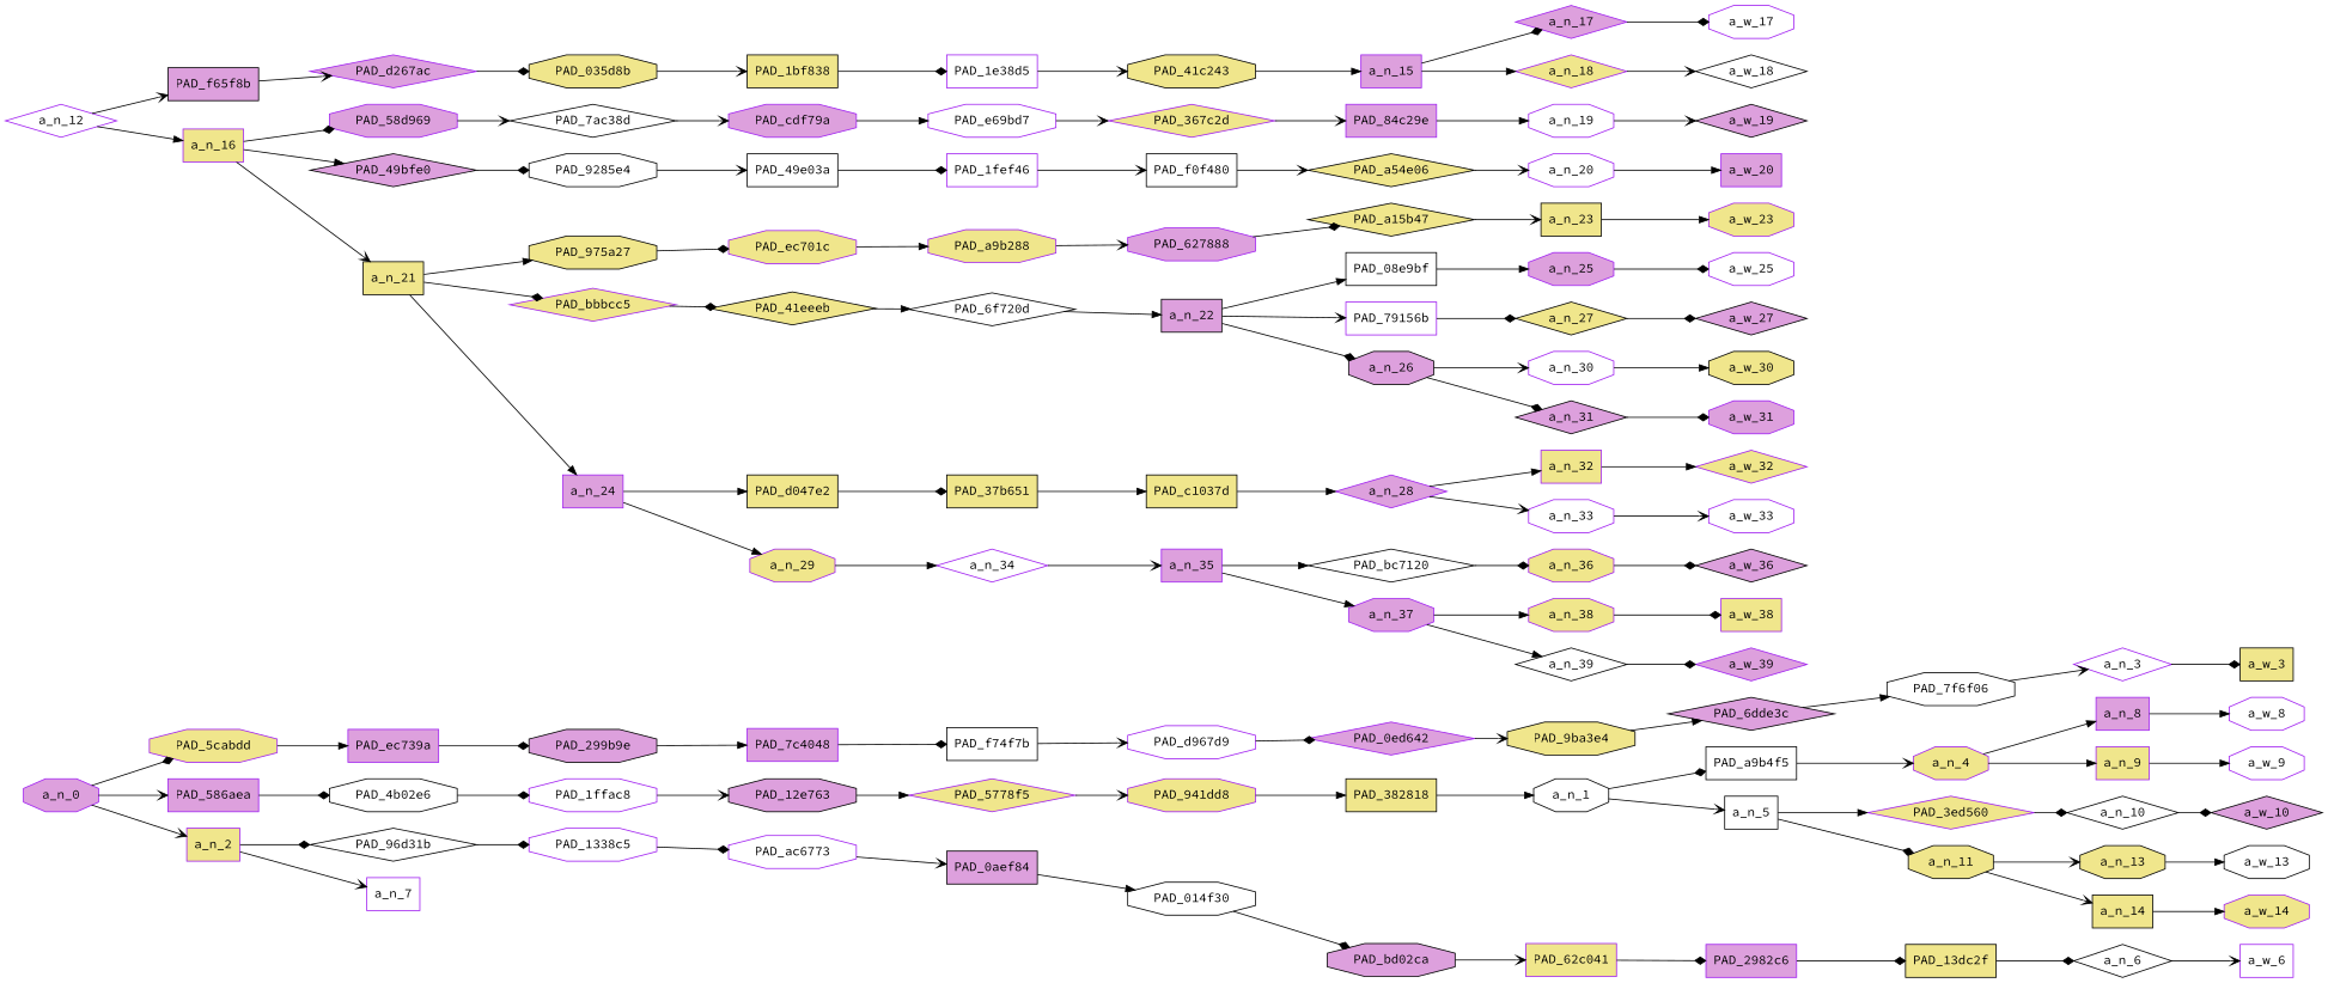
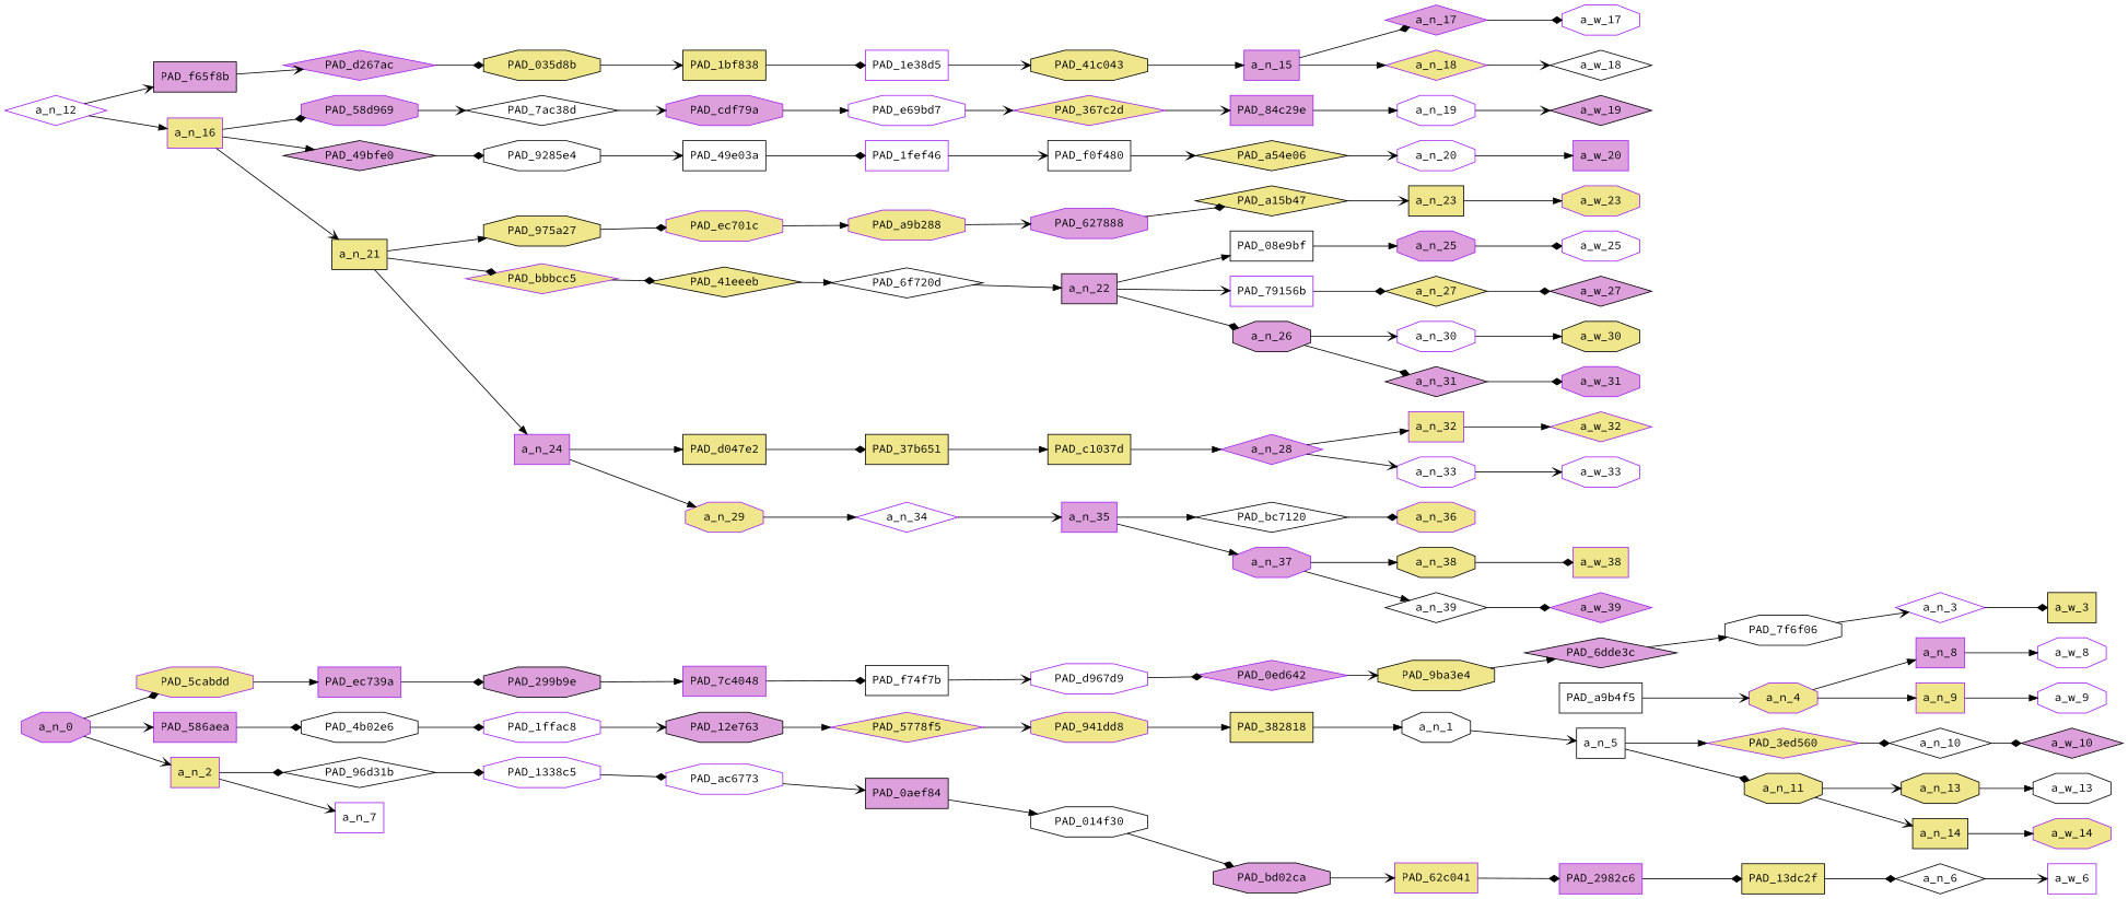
  strict digraph {
    fontname="Source Code Pro"
    rankdir=LR
    node [color=purple div_dir=1 fillcolor=khaki fontname="Source Code Pro" index=0 level=1 shape=octagon style=filled text_span="[20]" value=0.04659285]
    edge [arrowhead=normal fontname="Source Code Pro"]
    a_n_0 [fillcolor=plum level=12 text_span="[0, 1, 2, 3, 4, 5, 6, 7, 8, 9, 10, 11, 12, 13, 14, 15, 16, 17, 18, 19, 20]" value=0.99999999]
    PAD_5cabdd [index=2 level=11]
    PAD_586aea [fillcolor=plum level=11 shape=box text_span="[0, 1, 2, 3, 4]" value=0.20756611]
    a_n_2 [index=1 level=11 shape=box text_span="[5, 6, 7, 8, 9, 10, 11, 12, 13, 14, 15, 16, 17, 18, 19]" value=0.74518967]
    PAD_ec739a [fillcolor=plum index=3 level=10 shape=box]
    PAD_4b02e6 [color=black fillcolor=white level=10 text_span="[0, 1, 2, 3, 4]" value=0.20756611]
    PAD_96d31b [color=black fillcolor=white index=1 level=10 shape=diamond text_span="[5]" value=0.03384063]
    a_n_7 [fillcolor=white index=2 level=10 shape=box text_span="[6, 7, 8, 9, 10, 11, 12, 13, 14, 15, 16, 17, 18, 19]" value=0.71071639]
    PAD_299b9e [color=black fillcolor=plum index=3 level=9]
    PAD_1ffac8 [fillcolor=white level=9 text_span="[0, 1, 2, 3, 4]" value=0.20756611]
    PAD_1338c5 [fillcolor=white index=1 level=9 text_span="[5]" value=0.03384063]
    PAD_7c4048 [fillcolor=plum index=4 level=8 shape=box]
    PAD_f74f7b [color=black fillcolor=white index=6 level=7 shape=box]
    PAD_d967d9 [fillcolor=white index=8 level=6]
    PAD_0ed642 [fillcolor=plum index=9 level=5 shape=diamond]
    PAD_9ba3e4 [color=black index=9 level=4]
    PAD_6dde3c [color=black fillcolor=plum index=10 level=3 shape=diamond]
    PAD_7f6f06 [color=black fillcolor=white index=14 level=2]
    a_n_3 [fillcolor=white index=20 shape=diamond]
    a_w_3 [color=black div_dir=0 index=20 level=0 shape=box value=u]
    PAD_12e763 [color=black fillcolor=plum level=8 text_span="[0, 1, 2, 3, 4]" value=0.20756611]
    PAD_5778f5 [level=7 shape=diamond text_span="[0, 1, 2, 3, 4]" value=0.20756611]
    PAD_941dd8 [level=6 text_span="[0, 1, 2, 3, 4]" value=0.20756611]
    PAD_382818 [color=black level=5 shape=box text_span="[0, 1, 2, 3, 4]" value=0.20756611]
    a_n_1 [color=black fillcolor=white level=4 text_span="[0, 1, 2, 3, 4]" value=0.20756611]
    PAD_a9b4f5 [color=black fillcolor=white level=3 shape=box text_span="[0, 1]" value=0.13484954]
    a_n_5 [color=black fillcolor=white index=1 level=3 shape=box text_span="[2, 3, 4]" value=0.07248002]
    a_n_4 [level=2 text_span="[0, 1]" value=0.13484954]
    PAD_3ed560 [index=1 level=2 shape=diamond text_span="[2]" value=0.02359661]
    a_n_11 [color=black index=2 level=2 text_span="[3, 4]" value=0.04873650]
    a_n_8 [fillcolor=plum shape=box text_span="[0]" value=0.06329375]
    a_n_9 [index=1 shape=box text_span="[1]" value=0.07137035]
    a_n_10 [color=black fillcolor=white index=2 shape=diamond text_span="[2]" value=0.02359661]
    a_n_13 [color=black index=3 text_span="[3]" value=0.02035365]
    a_n_14 [color=black index=4 shape=box text_span="[4]" value=0.02825955]
    a_w_8 [div_dir=0 fillcolor=white level=0 text_span="[0]" value=whitey]
    a_w_9 [div_dir=0 fillcolor=white index=1 level=0 text_span="[1]" value=prevails]
    a_w_10 [color=black div_dir=0 fillcolor=plum index=2 level=0 shape=diamond text_span="[2]" value=for]
    a_w_13 [color=black div_dir=0 fillcolor=white index=3 level=0 text_span="[3]" value=a]
    a_w_14 [div_dir=0 index=4 level=0 text_span="[4]" value=change]
    PAD_ac6773 [fillcolor=white index=1 level=8 text_span="[5]" value=0.03384063]
    a_n_12 [fillcolor=white index=2 level=9 shape=diamond text_span="[6, 7, 8, 9, 10, 11, 12, 13, 14, 15, 16, 17, 18, 19]" value=0.71006787]
    PAD_f65f8b [color=black fillcolor=plum index=2 level=8 shape=box text_span="[6, 7]" value=0.06769166]
    a_n_16 [index=3 level=8 shape=box text_span="[8, 9, 10, 11, 12, 13, 14, 15, 16, 17, 18, 19]" value=0.64172770]
    PAD_0aef84 [color=black fillcolor=plum index=1 level=7 shape=box text_span="[5]" value=0.03384063]
    PAD_014f30 [color=black fillcolor=white index=1 level=6 text_span="[5]" value=0.03384063]
    PAD_bd02ca [color=black fillcolor=plum index=1 level=5 text_span="[5]" value=0.03384063]
    PAD_62c041 [index=1 level=4 shape=box text_span="[5]" value=0.03384063]
    PAD_2982c6 [fillcolor=plum index=2 level=3 shape=box text_span="[5]" value=0.03384063]
    PAD_13dc2f [color=black index=3 level=2 shape=box text_span="[5]" value=0.03384063]
    a_n_6 [color=black fillcolor=white index=5 shape=diamond text_span="[5]" value=0.03384063]
    a_w_6 [div_dir=0 fillcolor=white index=5 level=0 shape=box text_span="[5]" value=miss]
    PAD_d267ac [fillcolor=plum index=2 level=7 shape=diamond text_span="[6, 7]" value=0.06769166]
    PAD_58d969 [fillcolor=plum index=3 level=7 text_span="[8]" value=0.03499422]
    PAD_49bfe0 [color=black fillcolor=plum index=4 level=7 shape=diamond text_span="[9]" value=0.02186932]
    a_n_21 [color=black index=5 level=7 shape=box text_span="[10, 11, 12, 13, 14, 15, 16, 17, 18, 19]" value=0.58422185]
    PAD_035d8b [color=black index=2 level=6 text_span="[6, 7]" value=0.06769166]
    PAD_7ac38d [color=black fillcolor=white index=3 level=6 shape=diamond text_span="[8]" value=0.03499422]
    PAD_9285e4 [color=black fillcolor=white index=4 level=6 text_span="[9]" value=0.02186932]
    PAD_975a27 [color=black div_dir=-1 index=6 level=6 text_span="[14]" value=0.02745711]
    PAD_bbbcc5 [index=5 level=6 shape=diamond text_span="[10, 11, 12, 13]" value=0.29324233]
    a_n_24 [fillcolor=plum index=7 level=6 shape=box text_span="[15, 16, 17, 18, 19]" value=0.26289814]
    PAD_1bf838 [color=black index=2 level=5 shape=box text_span="[6, 7]" value=0.06769166]
    PAD_1e38d5 [fillcolor=white index=2 level=4 shape=box text_span="[6, 7]" value=0.06769166]
-   PAD_41c043 [color=black index=3 level=3 text_span="[6, 7]" value=0.06769166 label=PAD_41c243]
+   PAD_41c043 [color=black index=3 level=3 text_span="[6, 7]" value=0.06769166]
    a_n_15 [fillcolor=plum index=4 level=2 shape=box text_span="[6, 7]" value=0.06769166]
    a_n_17 [fillcolor=plum index=6 shape=diamond text_span="[6]" value=0.02873670]
    a_n_18 [index=7 shape=diamond text_span="[7]" value=0.03882678]
    a_w_17 [div_dir=0 fillcolor=white index=6 level=0 text_span="[6]" value=south]
    a_w_18 [color=black div_dir=0 fillcolor=white index=7 level=0 shape=diamond text_span="[7]" value=africa]
    PAD_cdf79a [fillcolor=plum index=3 level=5 text_span="[8]" value=0.03499422]
    PAD_49e03a [color=black fillcolor=white index=4 level=5 shape=box text_span="[9]" value=0.02186932]
    PAD_ec701c [div_dir=-1 index=6 level=5 text_span="[14]" value=0.02745711]
    PAD_41eeeb [color=black index=5 level=5 shape=diamond text_span="[10, 11, 12, 13]" value=0.29324233]
    PAD_d047e2 [color=black index=7 level=5 shape=box text_span="[15, 16]" value=0.17813922]
    a_n_29 [div_dir=-1 index=8 level=5 text_span="[17, 18, 19]" value=0.08429445]
    PAD_e69bd7 [fillcolor=white index=3 level=4 text_span="[8]" value=0.03499422]
    PAD_367c2d [index=4 level=3 shape=diamond text_span="[8]" value=0.03499422]
    PAD_84c29e [fillcolor=plum index=5 level=2 shape=box text_span="[8]" value=0.03499422]
    a_n_19 [fillcolor=white index=8 text_span="[8]" value=0.03499422]
    a_w_19 [color=black div_dir=0 fillcolor=plum index=8 level=0 shape=diamond text_span="[8]" value=beats]
    PAD_1fef46 [fillcolor=white index=4 level=4 shape=box text_span="[9]" value=0.02186932]
    PAD_f0f480 [color=black fillcolor=white index=5 level=3 shape=box text_span="[9]" value=0.02186932]
    PAD_a54e06 [color=black index=6 level=2 shape=diamond text_span="[9]" value=0.02186932]
    a_n_20 [fillcolor=white index=9 text_span="[9]" value=0.02186932]
    a_w_20 [div_dir=0 fillcolor=plum index=9 level=0 shape=box text_span="[9]" value=out]
    PAD_a9b288 [div_dir=-1 index=6 level=4 text_span="[14]" value=0.02745711]
    PAD_6f720d [color=black fillcolor=white index=5 level=4 shape=diamond text_span="[10, 11, 12, 13]" value=0.29324233]
    PAD_37b651 [color=black index=7 level=4 shape=box text_span="[15, 16]" value=0.17813922]
    a_n_34 [div_dir=-1 fillcolor=white index=8 level=4 shape=diamond text_span="[17, 18, 19]" value=0.08422403]
    PAD_627888 [div_dir=-1 fillcolor=plum index=7 level=3 text_span="[14]" value=0.02745711]
    PAD_a15b47 [color=black div_dir=-1 index=10 level=2 shape=diamond text_span="[14]" value=0.02745711]
    a_n_23 [color=black div_dir=-1 index=14 shape=box text_span="[14]" value=0.02745711]
    a_w_23 [div_dir=0 index=14 level=0 text_span="[14]" value=and]
    a_n_22 [color=black fillcolor=plum index=6 level=3 shape=box text_span="[10, 11, 12, 13]" value=0.29324233]
    PAD_08e9bf [color=black fillcolor=white index=7 level=2 shape=box text_span="[10]" value=0.02610932]
    PAD_79156b [fillcolor=white index=9 level=2 shape=box text_span="[13]" value=0.13219544]
    a_n_26 [color=black fillcolor=plum index=8 level=2 text_span="[11, 12]" value=0.13445544]
    a_n_25 [fillcolor=plum index=10 text_span="[10]" value=0.02610932]
    a_n_27 [color=black index=13 shape=diamond text_span="[13]" value=0.13219544]
    a_n_30 [fillcolor=white index=11 text_span="[11]" value=0.09815955]
    a_n_31 [color=black fillcolor=plum index=12 shape=diamond text_span="[12]" value=0.03618898]
    a_w_25 [div_dir=0 fillcolor=white index=10 level=0 text_span="[10]" value=a1]
    a_w_27 [color=black div_dir=0 fillcolor=plum index=13 level=0 shape=diamond text_span="[13]" value=spics]
    a_w_30 [color=black div_dir=0 index=11 level=0 text_span="[11]" value=nig]
    a_w_31 [div_dir=0 fillcolor=plum index=12 level=0 text_span="[12]" value=two]
    PAD_c1037d [color=black index=8 level=3 shape=box text_span="[15, 16]" value=0.17813922]
    a_n_35 [div_dir=-1 fillcolor=plum index=9 level=3 shape=box text_span="[17, 18, 19]" value=0.08415361]
    a_n_28 [fillcolor=plum index=11 level=2 shape=diamond text_span="[15, 16]" value=0.17813922]
    a_n_32 [div_dir=-1 index=15 shape=box text_span="[15]" value=0.03022585]
    a_n_33 [fillcolor=white index=16 text_span="[16]" value=0.14717877]
    a_w_32 [div_dir=0 index=15 level=0 shape=diamond text_span="[15]" value=a2]
    a_w_33 [div_dir=0 fillcolor=white index=16 level=0 text_span="[16]" value=gook]
    PAD_bc7120 [color=black div_dir=-1 fillcolor=white index=12 level=2 shape=diamond text_span="[17]" value=0.02560097]
    a_n_37 [div_dir=-1 fillcolor=plum index=13 level=2 text_span="[18, 19]" value=0.05848223]
    a_n_36 [div_dir=-1 index=17 text_span="[17]" value=0.02560097]
-   a_n_38 [div_dir=-1 index=18 text_span="[18]" value=0.02544970]
+   a_n_38 [color=black div_dir=-1 index=18 text_span="[18]" value=0.02544970]
    a_n_39 [color=black fillcolor=white index=19 shape=diamond text_span="[19]" value=0.03300975]
-   a_w_36 [color=black div_dir=0 fillcolor=plum index=17 level=0 shape=diamond text_span="[17]" value=to]
    a_w_38 [div_dir=0 index=18 level=0 shape=box text_span="[18]" value=win]
    a_w_39 [div_dir=0 fillcolor=plum index=19 level=0 shape=diamond text_span="[19]" value=miss1]
    a_n_0 -> PAD_5cabdd [arrowhead=diamond]
    a_n_0 -> PAD_586aea [arrowhead=vee]
    a_n_0 -> a_n_2 [arrowhead=vee]
    PAD_5cabdd -> PAD_ec739a
    PAD_586aea -> PAD_4b02e6 [arrowhead=diamond]
    a_n_2 -> PAD_96d31b [arrowhead=diamond]
    a_n_2 -> a_n_7 [arrowhead=vee]
    PAD_ec739a -> PAD_299b9e [arrowhead=diamond]
    PAD_4b02e6 -> PAD_1ffac8 [arrowhead=diamond]
    PAD_96d31b -> PAD_1338c5 [arrowhead=diamond]
    PAD_299b9e -> PAD_7c4048
    PAD_1ffac8 -> PAD_12e763 [arrowhead=vee]
    PAD_1338c5 -> PAD_ac6773 [arrowhead=diamond]
    PAD_7c4048 -> PAD_f74f7b [arrowhead=diamond]
    PAD_f74f7b -> PAD_d967d9 [arrowhead=vee]
    PAD_d967d9 -> PAD_0ed642 [arrowhead=diamond]
    PAD_0ed642 -> PAD_9ba3e4 [arrowhead=vee]
    PAD_9ba3e4 -> PAD_6dde3c
    PAD_6dde3c -> PAD_7f6f06
    PAD_7f6f06 -> a_n_3 [arrowhead=vee]
    a_n_3 -> a_w_3 [arrowhead=diamond]
    PAD_12e763 -> PAD_5778f5
    PAD_5778f5 -> PAD_941dd8 [arrowhead=vee]
    PAD_941dd8 -> PAD_382818
    PAD_382818 -> a_n_1
-   a_n_1 -> PAD_a9b4f5 [arrowhead=diamond]
    a_n_1 -> a_n_5 [arrowhead=vee]
    PAD_a9b4f5 -> a_n_4 [arrowhead=vee]
    a_n_5 -> PAD_3ed560
    a_n_5 -> a_n_11 [arrowhead=diamond]
    a_n_4 -> a_n_8
    a_n_4 -> a_n_9
    PAD_3ed560 -> a_n_10 [arrowhead=diamond]
    a_n_11 -> a_n_13 [arrowhead=vee]
    a_n_11 -> a_n_14 [arrowhead=vee]
    a_n_8 -> a_w_8
    a_n_9 -> a_w_9
    a_n_10 -> a_w_10 [arrowhead=diamond]
    a_n_13 -> a_w_13
    a_n_14 -> a_w_14
    PAD_ac6773 -> PAD_0aef84 [arrowhead=vee]
    a_n_12 -> PAD_f65f8b [arrowhead=vee]
    a_n_12 -> a_n_16
    PAD_f65f8b -> PAD_d267ac [arrowhead=vee]
    a_n_16 -> PAD_58d969 [arrowhead=diamond]
    a_n_16 -> PAD_49bfe0
    a_n_16 -> a_n_21 [arrowhead=vee]
    PAD_0aef84 -> PAD_014f30
    PAD_014f30 -> PAD_bd02ca [arrowhead=diamond]
    PAD_bd02ca -> PAD_62c041 [arrowhead=vee]
    PAD_62c041 -> PAD_2982c6 [arrowhead=diamond]
    PAD_2982c6 -> PAD_13dc2f [arrowhead=diamond]
    PAD_13dc2f -> a_n_6 [arrowhead=diamond]
    a_n_6 -> a_w_6 [arrowhead=vee]
    PAD_d267ac -> PAD_035d8b [arrowhead=diamond]
    PAD_58d969 -> PAD_7ac38d [arrowhead=vee]
    PAD_49bfe0 -> PAD_9285e4 [arrowhead=diamond]
    a_n_21 -> PAD_975a27
    a_n_21 -> PAD_bbbcc5 [arrowhead=diamond]
    a_n_21 -> a_n_24
    PAD_035d8b -> PAD_1bf838 [arrowhead=vee]
    PAD_7ac38d -> PAD_cdf79a [arrowhead=vee]
    PAD_9285e4 -> PAD_49e03a [arrowhead=vee]
    PAD_975a27 -> PAD_ec701c [arrowhead=diamond]
    PAD_bbbcc5 -> PAD_41eeeb [arrowhead=diamond]
    a_n_24 -> PAD_d047e2
    a_n_24 -> a_n_29
    PAD_1bf838 -> PAD_1e38d5 [arrowhead=diamond]
    PAD_1e38d5 -> PAD_41c043 [arrowhead=vee]
    PAD_41c043 -> a_n_15
    a_n_15 -> a_n_17 [arrowhead=diamond]
    a_n_15 -> a_n_18
    a_n_17 -> a_w_17 [arrowhead=diamond]
    a_n_18 -> a_w_18 [arrowhead=vee]
    PAD_cdf79a -> PAD_e69bd7
    PAD_49e03a -> PAD_1fef46 [arrowhead=diamond]
    PAD_ec701c -> PAD_a9b288
    PAD_41eeeb -> PAD_6f720d
    PAD_d047e2 -> PAD_37b651 [arrowhead=diamond]
    a_n_29 -> a_n_34
    PAD_e69bd7 -> PAD_367c2d [arrowhead=vee]
    PAD_367c2d -> PAD_84c29e [arrowhead=vee]
    PAD_84c29e -> a_n_19
    a_n_19 -> a_w_19 [arrowhead=vee]
    PAD_1fef46 -> PAD_f0f480 [arrowhead=vee]
    PAD_f0f480 -> PAD_a54e06 [arrowhead=vee]
    PAD_a54e06 -> a_n_20 [arrowhead=vee]
    a_n_20 -> a_w_20
    PAD_a9b288 -> PAD_627888 [arrowhead=vee]
    PAD_6f720d -> a_n_22
    PAD_37b651 -> PAD_c1037d
    a_n_34 -> a_n_35 [arrowhead=vee]
    PAD_627888 -> PAD_a15b47 [arrowhead=diamond]
    PAD_a15b47 -> a_n_23 [arrowhead=vee]
    a_n_23 -> a_w_23
    a_n_22 -> PAD_08e9bf
    a_n_22 -> PAD_79156b [arrowhead=vee]
    a_n_22 -> a_n_26 [arrowhead=diamond]
    PAD_08e9bf -> a_n_25
    PAD_79156b -> a_n_27 [arrowhead=diamond]
    a_n_26 -> a_n_30 [arrowhead=vee]
    a_n_26 -> a_n_31 [arrowhead=diamond]
    a_n_25 -> a_w_25 [arrowhead=diamond]
    a_n_27 -> a_w_27 [arrowhead=diamond]
    a_n_30 -> a_w_30
    a_n_31 -> a_w_31 [arrowhead=diamond]
    PAD_c1037d -> a_n_28
    a_n_35 -> PAD_bc7120
    a_n_35 -> a_n_37
    a_n_28 -> a_n_32
    a_n_28 -> a_n_33 [arrowhead=vee]
    a_n_32 -> a_w_32
    a_n_33 -> a_w_33 [arrowhead=vee]
    PAD_bc7120 -> a_n_36 [arrowhead=diamond]
    a_n_37 -> a_n_38
    a_n_37 -> a_n_39
-   a_n_36 -> a_w_36 [arrowhead=diamond]
    a_n_38 -> a_w_38 [arrowhead=diamond]
    a_n_39 -> a_w_39 [arrowhead=diamond]
  }
